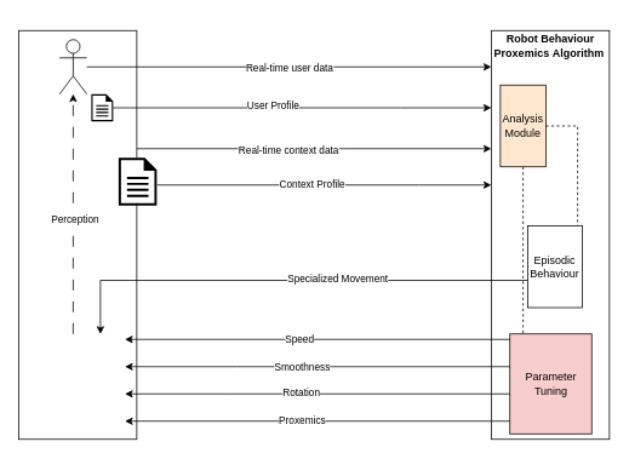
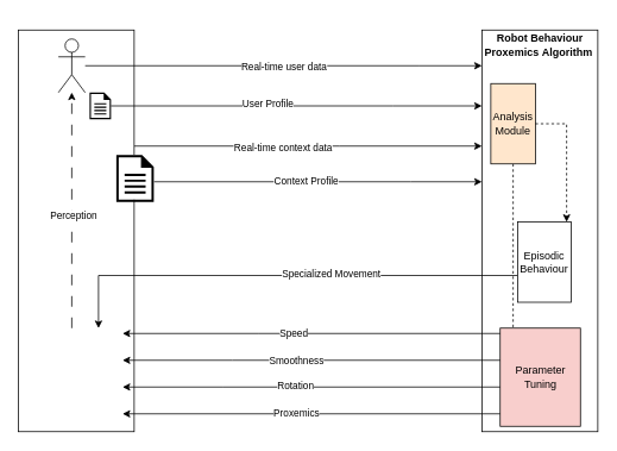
  <mxCell id="0" />
  <mxCell id="1" parent="0" />
  <mxCell id="2" style="edgeStyle=orthogonalEdgeStyle;rounded=0;orthogonalLoop=1;jettySize=auto;html=1;" parent="1" source="4" target="11" edge="1"><mxGeometry relative="1" as="geometry"><Array as="points"><mxPoint x="380" y="163" /><mxPoint x="380" y="163" /></Array></mxGeometry></mxCell>
  <mxCell id="3" value="Real-time context data" style="edgeLabel;html=1;align=center;verticalAlign=middle;resizable=0;points=[];" parent="2" vertex="1" connectable="0"><mxGeometry x="-0.149" y="-1" relative="1" as="geometry"><mxPoint as="offset" /></mxGeometry></mxCell>
  <mxCell id="4" value="" style="rounded=0;whiteSpace=wrap;html=1;" parent="1" vertex="1"><mxGeometry x="20" y="33" width="130" height="450" as="geometry" /></mxCell>
  <mxCell id="5" style="edgeStyle=orthogonalEdgeStyle;rounded=0;orthogonalLoop=1;jettySize=auto;html=1;" parent="1" source="7" target="11" edge="1"><mxGeometry relative="1" as="geometry"><Array as="points"><mxPoint x="470" y="73" /><mxPoint x="470" y="73" /></Array></mxGeometry></mxCell>
  <mxCell id="6" value="Real-time user data" style="edgeLabel;html=1;align=center;verticalAlign=middle;resizable=0;points=[];" parent="5" vertex="1" connectable="0"><mxGeometry x="-0.002" y="-1" relative="1" as="geometry"><mxPoint as="offset" /></mxGeometry></mxCell>
  <mxCell id="7" value="" style="shape=umlActor;verticalLabelPosition=bottom;verticalAlign=top;html=1;outlineConnect=0;" parent="1" vertex="1"><mxGeometry x="65" y="43" width="30" height="60" as="geometry" /></mxCell>
  <mxCell id="8" style="edgeStyle=orthogonalEdgeStyle;rounded=0;orthogonalLoop=1;jettySize=auto;html=1;dashed=1;dashPattern=12 12;" parent="1" source="10" target="7" edge="1"><mxGeometry relative="1" as="geometry"><Array as="points"><mxPoint x="80" y="303" /><mxPoint x="80" y="303" /></Array></mxGeometry></mxCell>
  <mxCell id="9" value="Perception" style="edgeLabel;html=1;align=center;verticalAlign=middle;resizable=0;points=[];" parent="8" vertex="1" connectable="0"><mxGeometry x="-0.038" y="-1" relative="1" as="geometry"><mxPoint as="offset" /></mxGeometry></mxCell>
  <mxCell id="10" value="" style="shape=image;html=1;verticalAlign=top;verticalLabelPosition=bottom;labelBackgroundColor=#ffffff;imageAspect=0;aspect=fixed;image=https://cdn0.iconfinder.com/data/icons/construction-2-21/512/construction-industry-building-08-128.png" parent="1" vertex="1"><mxGeometry x="33" y="367" width="104" height="104" as="geometry" /></mxCell>
  <mxCell id="11" value="" style="rounded=0;whiteSpace=wrap;html=1;" parent="1" vertex="1"><mxGeometry x="540" y="33" width="130" height="450" as="geometry" /></mxCell>
  <mxCell id="12" style="edgeStyle=orthogonalEdgeStyle;rounded=0;orthogonalLoop=1;jettySize=auto;html=1;" parent="1" source="14" target="11" edge="1"><mxGeometry relative="1" as="geometry"><Array as="points"><mxPoint x="440" y="118" /><mxPoint x="440" y="118" /></Array></mxGeometry></mxCell>
  <mxCell id="13" value="User Profile" style="edgeLabel;html=1;align=center;verticalAlign=middle;resizable=0;points=[];" parent="12" vertex="1" connectable="0"><mxGeometry x="-0.159" y="3" relative="1" as="geometry"><mxPoint as="offset" /></mxGeometry></mxCell>
  <mxCell id="14" value="" style="sketch=0;aspect=fixed;pointerEvents=1;shadow=0;dashed=0;html=1;strokeColor=none;labelPosition=center;verticalLabelPosition=bottom;verticalAlign=top;align=center;fillColor=#000000;shape=mxgraph.mscae.enterprise.document" parent="1" vertex="1"><mxGeometry x="100" y="103" width="24" height="30" as="geometry" /></mxCell>
  <mxCell id="15" style="edgeStyle=orthogonalEdgeStyle;rounded=0;orthogonalLoop=1;jettySize=auto;html=1;" parent="1" source="34" target="11" edge="1"><mxGeometry relative="1" as="geometry"><Array as="points"><mxPoint x="460" y="203" /><mxPoint x="460" y="203" /></Array></mxGeometry></mxCell>
  <mxCell id="16" value="Context Profile" style="edgeLabel;html=1;align=center;verticalAlign=middle;resizable=0;points=[];" parent="15" vertex="1" connectable="0"><mxGeometry x="-0.076" y="1" relative="1" as="geometry"><mxPoint as="offset" /></mxGeometry></mxCell>
  <mxCell id="17" value="&lt;b&gt;Robot Behaviour&lt;br&gt;Proxemics&amp;nbsp;Algorithm&amp;nbsp;&lt;br&gt;&lt;/b&gt;" style="text;html=1;strokeColor=none;fillColor=none;align=center;verticalAlign=middle;whiteSpace=wrap;rounded=0;" parent="1" vertex="1"><mxGeometry x="543" y="20" width="125" height="60" as="geometry" /></mxCell>
  <mxCell id="18" value="Parameter&lt;br&gt;Tuning" style="rounded=0;whiteSpace=wrap;html=1;fillColor=#f8cecc;" parent="1" vertex="1"><mxGeometry x="560.5" y="367" width="90" height="110" as="geometry" /></mxCell>
  <mxCell id="19" style="edgeStyle=orthogonalEdgeStyle;rounded=0;orthogonalLoop=1;jettySize=auto;html=1;" parent="1" source="18" target="10" edge="1"><mxGeometry relative="1" as="geometry"><Array as="points"><mxPoint x="290" y="373" /><mxPoint x="290" y="373" /></Array></mxGeometry></mxCell>
  <mxCell id="20" value="Speed" style="edgeLabel;html=1;align=center;verticalAlign=middle;resizable=0;points=[];" parent="19" vertex="1" connectable="0"><mxGeometry x="0.097" y="-1" relative="1" as="geometry"><mxPoint as="offset" /></mxGeometry></mxCell>
  <mxCell id="21" style="edgeStyle=orthogonalEdgeStyle;rounded=0;orthogonalLoop=1;jettySize=auto;html=1;" parent="1" source="18" target="10" edge="1"><mxGeometry relative="1" as="geometry"><Array as="points"><mxPoint x="260" y="403" /><mxPoint x="260" y="403" /></Array></mxGeometry></mxCell>
  <mxCell id="22" value="Smoothness" style="edgeLabel;html=1;align=center;verticalAlign=middle;resizable=0;points=[];" parent="21" vertex="1" connectable="0"><mxGeometry x="0.082" relative="1" as="geometry"><mxPoint as="offset" /></mxGeometry></mxCell>
  <mxCell id="23" style="edgeStyle=orthogonalEdgeStyle;rounded=0;orthogonalLoop=1;jettySize=auto;html=1;" parent="1" source="18" target="10" edge="1"><mxGeometry relative="1" as="geometry"><Array as="points"><mxPoint x="250" y="433" /><mxPoint x="250" y="433" /></Array></mxGeometry></mxCell>
  <mxCell id="24" value="Rotation" style="edgeLabel;html=1;align=center;verticalAlign=middle;resizable=0;points=[];" parent="23" vertex="1" connectable="0"><mxGeometry x="0.087" y="-2" relative="1" as="geometry"><mxPoint as="offset" /></mxGeometry></mxCell>
  <mxCell id="25" style="edgeStyle=orthogonalEdgeStyle;rounded=0;orthogonalLoop=1;jettySize=auto;html=1;" parent="1" source="18" target="10" edge="1"><mxGeometry relative="1" as="geometry"><Array as="points"><mxPoint x="330" y="463" /><mxPoint x="330" y="463" /></Array></mxGeometry></mxCell>
  <mxCell id="26" value="Proxemics" style="edgeLabel;html=1;align=center;verticalAlign=middle;resizable=0;points=[];" parent="25" vertex="1" connectable="0"><mxGeometry x="0.082" y="-2" relative="1" as="geometry"><mxPoint as="offset" /></mxGeometry></mxCell>
  <mxCell id="27" style="edgeStyle=orthogonalEdgeStyle;rounded=0;orthogonalLoop=1;jettySize=auto;html=1;exitX=0.5;exitY=1;exitDx=0;exitDy=0;dashed=1;endArrow=none;" parent="1" source="28" target="18" edge="1"><mxGeometry relative="1" as="geometry"><Array as="points"><mxPoint x="575" y="333" /><mxPoint x="575" y="333" /></Array></mxGeometry></mxCell>
  <mxCell id="28" value="Analysis&lt;br&gt;Module" style="rounded=0;whiteSpace=wrap;html=1;fillColor=#ffe6cc;" parent="1" vertex="1"><mxGeometry x="550" y="93" width="50" height="90" as="geometry" /></mxCell>
- <mxCell id="29" style="edgeStyle=orthogonalEdgeStyle;rounded=0;orthogonalLoop=1;jettySize=auto;html=1;dashed=1;endArrow=none;" parent="1" source="28" target="32" edge="1"><mxGeometry relative="1" as="geometry"><Array as="points"><mxPoint x="635" y="138" /></Array></mxGeometry></mxCell>
+ <mxCell id="29" style="edgeStyle=orthogonalEdgeStyle;rounded=0;orthogonalLoop=1;jettySize=auto;html=1;dashed=1;" parent="1" source="28" target="32" edge="1"><mxGeometry relative="1" as="geometry"><Array as="points"><mxPoint x="635" y="138" /></Array></mxGeometry></mxCell>
  <mxCell id="30" style="edgeStyle=orthogonalEdgeStyle;rounded=0;orthogonalLoop=1;jettySize=auto;html=1;" parent="1" source="32" target="10" edge="1"><mxGeometry relative="1" as="geometry"><Array as="points"><mxPoint x="110" y="308" /></Array></mxGeometry></mxCell>
  <mxCell id="31" value="Specialized Movement" style="edgeLabel;html=1;align=center;verticalAlign=middle;resizable=0;points=[];" parent="30" vertex="1" connectable="0"><mxGeometry x="-0.206" y="-2" relative="1" as="geometry"><mxPoint as="offset" /></mxGeometry></mxCell>
  <mxCell id="32" value="Episodic Behaviour" style="rounded=0;whiteSpace=wrap;html=1;" parent="1" vertex="1"><mxGeometry x="580" y="248" width="60" height="90" as="geometry" /></mxCell>
  <mxCell id="33" value="" style="rounded=0;whiteSpace=wrap;html=1;strokeColor=none;" parent="1" vertex="1"><mxGeometry x="122" y="173" width="50" height="50" as="geometry" /></mxCell>
  <mxCell id="34" value="" style="sketch=0;aspect=fixed;pointerEvents=1;shadow=0;dashed=0;html=1;strokeColor=none;labelPosition=center;verticalLabelPosition=bottom;verticalAlign=top;align=center;fillColor=#000000;shape=mxgraph.mscae.enterprise.document;labelBackgroundColor=none;textOpacity=30;gradientColor=none;" parent="1" vertex="1"><mxGeometry x="130" y="173" width="42" height="52.5" as="geometry" /></mxCell>
